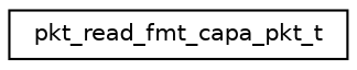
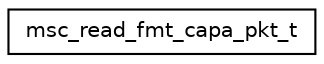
  digraph {
    rankdir=TB
-   n1 [color=black fillcolor=white fontname=Helvetica fontsize=10 height=0.2 label=pkt_read_fmt_capa_pkt_t shape=record style=filled width=0.4]
+   n1 [color=black fillcolor=white fontname=Helvetica fontsize=10 height=0.2 label=msc_read_fmt_capa_pkt_t shape=record style=filled width=0.4]
  }
